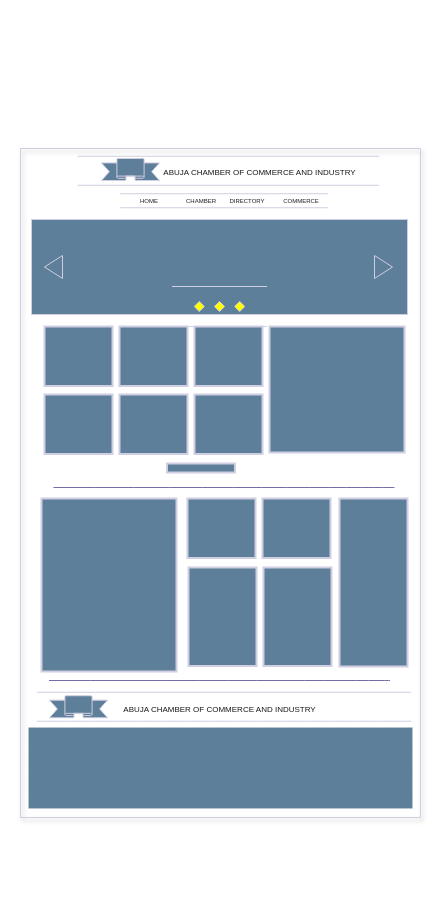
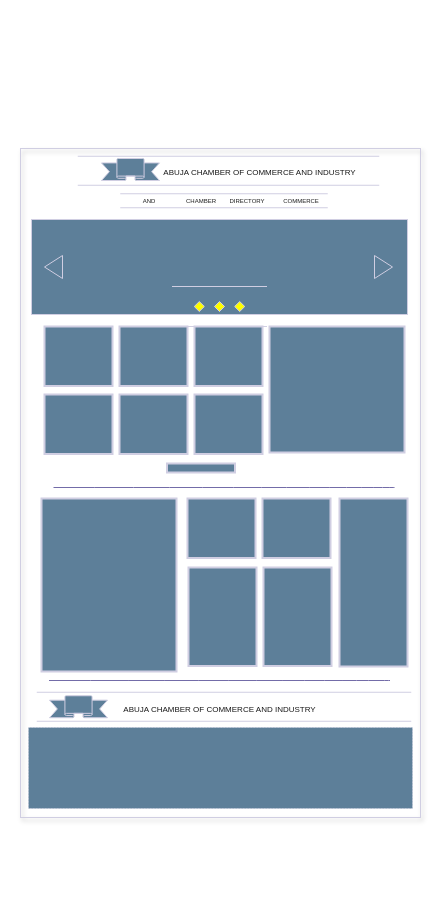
  <mxCell id="0" />
  <mxCell id="1" parent="0" />
  <mxCell id="2" value="" style="rounded=0;whiteSpace=wrap;html=1;fillColor=none;strokeColor=#D0CEE2;glass=0;shadow=1;labelBackgroundColor=none;fontColor=#1A1A1A;" vertex="1" parent="1"><mxGeometry x="20" y="148" width="400" height="669" as="geometry" /></mxCell>
  <mxCell id="3" value="" style="verticalLabelPosition=bottom;verticalAlign=top;html=1;shape=mxgraph.basic.banner;labelBackgroundColor=none;fillColor=#5D7F99;strokeColor=#D0CEE2;fontColor=#1A1A1A;rounded=0;" vertex="1" parent="1"><mxGeometry x="101" y="158" width="58" height="22" as="geometry" /></mxCell>
  <mxCell id="4" value="&lt;font data-sider-select-id=&quot;92853784-e7b6-4061-a4d0-c4a2aea4d343&quot; style=&quot;font-size: 8px;&quot;&gt;ABUJA CHAMBER OF COMMERCE AND INDUSTRY&lt;/font&gt;" style="text;strokeColor=none;fillColor=none;html=1;align=center;verticalAlign=middle;whiteSpace=wrap;rounded=0;fontSize=16;labelBackgroundColor=none;fontColor=#1A1A1A;" vertex="1" parent="1"><mxGeometry x="156" y="154" width="207" height="30" as="geometry" /></mxCell>
  <mxCell id="5" value="" style="shape=partialRectangle;whiteSpace=wrap;html=1;top=0;bottom=0;fillColor=none;rotation=90;labelBackgroundColor=none;strokeColor=#D0CEE2;fontColor=#1A1A1A;rounded=0;" vertex="1" parent="1"><mxGeometry x="213.5" y="20" width="29" height="300.5" as="geometry" /></mxCell>
- <mxCell id="6" value="&lt;font data-sider-select-id=&quot;39fc411e-d209-439e-bfaf-4a5602e4df4e&quot; style=&quot;font-size: 6px;&quot;&gt;HOME&lt;/font&gt;" style="text;html=1;align=center;verticalAlign=middle;whiteSpace=wrap;rounded=0;fontSize=16;labelBackgroundColor=none;fontColor=#1A1A1A;" vertex="1" parent="1"><mxGeometry x="119" y="182" width="60" height="30" as="geometry" /></mxCell>
+ <mxCell id="6" value="&lt;font data-sider-select-id=&quot;39fc411e-d209-439e-bfaf-4a5602e4df4e&quot; style=&quot;font-size: 6px;&quot;&gt;AND&lt;/font&gt;" style="text;html=1;align=center;verticalAlign=middle;whiteSpace=wrap;rounded=0;fontSize=16;labelBackgroundColor=none;fontColor=#1A1A1A;" vertex="1" parent="1"><mxGeometry x="119" y="182" width="60" height="30" as="geometry" /></mxCell>
  <mxCell id="7" value="" style="shape=partialRectangle;whiteSpace=wrap;html=1;top=0;bottom=0;fillColor=none;rotation=90;labelBackgroundColor=none;strokeColor=#D0CEE2;fontColor=#1A1A1A;rounded=0;" vertex="1" parent="1"><mxGeometry x="216.5" y="97" width="14" height="206.5" as="geometry" /></mxCell>
  <mxCell id="8" value="&lt;font data-sider-select-id=&quot;39fc411e-d209-439e-bfaf-4a5602e4df4e&quot; style=&quot;font-size: 6px;&quot;&gt;CHAMBER&lt;/font&gt;" style="text;html=1;align=center;verticalAlign=middle;whiteSpace=wrap;rounded=0;fontSize=16;labelBackgroundColor=none;fontColor=#1A1A1A;" vertex="1" parent="1"><mxGeometry x="170.5" y="182" width="60" height="30" as="geometry" /></mxCell>
  <mxCell id="9" value="&lt;font data-sider-select-id=&quot;39fc411e-d209-439e-bfaf-4a5602e4df4e&quot; style=&quot;font-size: 6px;&quot;&gt;DIRECTORY&lt;/font&gt;" style="text;html=1;align=center;verticalAlign=middle;whiteSpace=wrap;rounded=0;fontSize=16;labelBackgroundColor=none;fontColor=#1A1A1A;" vertex="1" parent="1"><mxGeometry x="216.5" y="182" width="60" height="30" as="geometry" /></mxCell>
  <mxCell id="10" value="&lt;font data-sider-select-id=&quot;39fc411e-d209-439e-bfaf-4a5602e4df4e&quot; style=&quot;font-size: 6px;&quot;&gt;COMMERCE&lt;/font&gt;" style="text;html=1;align=center;verticalAlign=middle;whiteSpace=wrap;rounded=0;fontSize=16;labelBackgroundColor=none;fontColor=#1A1A1A;" vertex="1" parent="1"><mxGeometry x="271" y="182.25" width="60" height="30" as="geometry" /></mxCell>
  <mxCell id="11" value="" style="rounded=0;whiteSpace=wrap;html=1;labelBackgroundColor=none;fillColor=#5D7F99;strokeColor=#D0CEE2;fontColor=#1A1A1A;" vertex="1" parent="1"><mxGeometry x="31" y="219" width="376" height="95" as="geometry" /></mxCell>
  <mxCell id="12" value="" style="verticalLabelPosition=bottom;verticalAlign=top;html=1;shape=mxgraph.flowchart.parallel_mode;pointerEvents=1;fillColor=none;strokeColor=#D0CEE2;labelBackgroundColor=none;fontColor=#1A1A1A;rounded=0;" vertex="1" parent="1"><mxGeometry x="171.5" y="286" width="95" height="40" as="geometry" /></mxCell>
  <mxCell id="13" value="" style="shape=partialRectangle;whiteSpace=wrap;html=1;top=0;bottom=0;fillColor=none;rotation=90;labelBackgroundColor=none;strokeColor=#D0CEE2;fontColor=#1A1A1A;rounded=0;" vertex="1" parent="1"><mxGeometry x="209" y="519.5" width="29" height="373.5" as="geometry" /></mxCell>
  <mxCell id="14" value="" style="rounded=0;whiteSpace=wrap;html=1;absoluteArcSize=1;arcSize=14;strokeWidth=2;labelBackgroundColor=none;fillColor=#5D7F99;strokeColor=#D0CEE2;fontColor=#1A1A1A;" vertex="1" parent="1"><mxGeometry x="44" y="326" width="68" height="59.5" as="geometry" /></mxCell>
  <mxCell id="15" value="" style="rounded=0;whiteSpace=wrap;html=1;absoluteArcSize=1;arcSize=14;strokeWidth=2;labelBackgroundColor=none;fillColor=#5D7F99;strokeColor=#D0CEE2;fontColor=#1A1A1A;" vertex="1" parent="1"><mxGeometry x="119" y="326" width="68" height="59.5" as="geometry" /></mxCell>
  <mxCell id="16" value="" style="rounded=0;whiteSpace=wrap;html=1;absoluteArcSize=1;arcSize=14;strokeWidth=2;labelBackgroundColor=none;fillColor=#5D7F99;strokeColor=#D0CEE2;fontColor=#1A1A1A;" vertex="1" parent="1"><mxGeometry x="194" y="326" width="68" height="59.5" as="geometry" /></mxCell>
  <mxCell id="17" value="" style="rounded=0;whiteSpace=wrap;html=1;absoluteArcSize=1;arcSize=14;strokeWidth=2;labelBackgroundColor=none;fillColor=#5D7F99;strokeColor=#D0CEE2;fontColor=#1A1A1A;" vertex="1" parent="1"><mxGeometry x="44" y="394" width="68" height="59.5" as="geometry" /></mxCell>
  <mxCell id="18" value="" style="rounded=0;whiteSpace=wrap;html=1;absoluteArcSize=1;arcSize=14;strokeWidth=2;labelBackgroundColor=none;fillColor=#5D7F99;strokeColor=#D0CEE2;fontColor=#1A1A1A;" vertex="1" parent="1"><mxGeometry x="119" y="394" width="68" height="59.5" as="geometry" /></mxCell>
  <mxCell id="19" value="" style="rounded=0;whiteSpace=wrap;html=1;absoluteArcSize=1;arcSize=14;strokeWidth=2;labelBackgroundColor=none;fillColor=#5D7F99;strokeColor=#D0CEE2;fontColor=#1A1A1A;" vertex="1" parent="1"><mxGeometry x="194" y="394" width="68" height="59.5" as="geometry" /></mxCell>
  <mxCell id="20" value="" style="rounded=0;whiteSpace=wrap;html=1;absoluteArcSize=1;arcSize=14;strokeWidth=2;labelBackgroundColor=none;fillColor=#5D7F99;strokeColor=#D0CEE2;fontColor=#1A1A1A;" vertex="1" parent="1"><mxGeometry x="269" y="326" width="135" height="126" as="geometry" /></mxCell>
  <mxCell id="21" value="" style="rounded=0;whiteSpace=wrap;html=1;absoluteArcSize=1;arcSize=14;strokeWidth=2;labelBackgroundColor=none;fillColor=#5D7F99;strokeColor=#D0CEE2;fontColor=#1A1A1A;" vertex="1" parent="1"><mxGeometry x="166.5" y="463" width="68" height="9" as="geometry" /></mxCell>
  <mxCell id="22" value="" style="verticalLabelPosition=bottom;verticalAlign=top;html=1;shape=mxgraph.basic.banner;labelBackgroundColor=none;fillColor=#5D7F99;strokeColor=#D0CEE2;fontColor=#1A1A1A;rounded=0;" vertex="1" parent="1"><mxGeometry x="49" y="695.25" width="58" height="22" as="geometry" /></mxCell>
  <mxCell id="23" value="&lt;font data-sider-select-id=&quot;92853784-e7b6-4061-a4d0-c4a2aea4d343&quot; style=&quot;font-size: 8px;&quot;&gt;ABUJA CHAMBER OF COMMERCE AND INDUSTRY&lt;/font&gt;" style="text;strokeColor=none;fillColor=none;html=1;align=center;verticalAlign=middle;whiteSpace=wrap;rounded=0;fontSize=16;labelBackgroundColor=none;fontColor=#1A1A1A;" vertex="1" parent="1"><mxGeometry x="115.5" y="691.25" width="207" height="30" as="geometry" /></mxCell>
  <mxCell id="24" value="" style="rounded=0;whiteSpace=wrap;html=1;absoluteArcSize=1;arcSize=14;strokeWidth=0.5;fillColor=#5D7F99;strokeColor=#D0CEE2;dashed=1;labelBackgroundColor=none;fontColor=#1A1A1A;" vertex="1" parent="1"><mxGeometry x="28" y="727" width="384" height="81" as="geometry" /></mxCell>
  <mxCell id="25" value="" style="endArrow=none;html=1;rounded=0;fontSize=12;startSize=8;endSize=8;curved=1;labelBackgroundColor=none;strokeColor=#736CA8;fontColor=default;" edge="1" parent="1"><mxGeometry width="50" height="50" relative="1" as="geometry"><mxPoint x="394" y="487" as="sourcePoint" /><mxPoint x="53" y="487" as="targetPoint" /></mxGeometry></mxCell>
  <mxCell id="26" value="" style="endArrow=none;html=1;rounded=0;fontSize=12;startSize=8;endSize=8;curved=1;labelBackgroundColor=none;strokeColor=#736CA8;fontColor=default;" edge="1" parent="1"><mxGeometry width="50" height="50" relative="1" as="geometry"><mxPoint x="389.5" y="680" as="sourcePoint" /><mxPoint x="48.5" y="680" as="targetPoint" /></mxGeometry></mxCell>
  <mxCell id="27" value="" style="rounded=0;whiteSpace=wrap;html=1;absoluteArcSize=1;arcSize=14;strokeWidth=2;labelBackgroundColor=none;fillColor=#5D7F99;strokeColor=#D0CEE2;fontColor=#1A1A1A;" vertex="1" parent="1"><mxGeometry x="41" y="498" width="135" height="173" as="geometry" /></mxCell>
  <mxCell id="28" value="" style="rounded=0;whiteSpace=wrap;html=1;absoluteArcSize=1;arcSize=14;strokeWidth=2;labelBackgroundColor=none;fillColor=#5D7F99;strokeColor=#D0CEE2;fontColor=#1A1A1A;" vertex="1" parent="1"><mxGeometry x="263" y="567" width="68" height="98.5" as="geometry" /></mxCell>
  <mxCell id="29" value="" style="rounded=0;whiteSpace=wrap;html=1;absoluteArcSize=1;arcSize=14;strokeWidth=2;labelBackgroundColor=none;fillColor=#5D7F99;strokeColor=#D0CEE2;fontColor=#1A1A1A;" vertex="1" parent="1"><mxGeometry x="262" y="498" width="68" height="59.5" as="geometry" /></mxCell>
  <mxCell id="30" value="" style="rounded=0;whiteSpace=wrap;html=1;absoluteArcSize=1;arcSize=14;strokeWidth=2;labelBackgroundColor=none;fillColor=#5D7F99;strokeColor=#D0CEE2;fontColor=#1A1A1A;" vertex="1" parent="1"><mxGeometry x="188" y="567" width="68" height="98.5" as="geometry" /></mxCell>
  <mxCell id="31" value="" style="rounded=0;whiteSpace=wrap;html=1;absoluteArcSize=1;arcSize=14;strokeWidth=2;labelBackgroundColor=none;fillColor=#5D7F99;strokeColor=#D0CEE2;fontColor=#1A1A1A;" vertex="1" parent="1"><mxGeometry x="187" y="498" width="68" height="59.5" as="geometry" /></mxCell>
  <mxCell id="32" value="" style="rounded=0;whiteSpace=wrap;html=1;absoluteArcSize=1;arcSize=14;strokeWidth=2;labelBackgroundColor=none;fillColor=#5D7F99;strokeColor=#D0CEE2;fontColor=#1A1A1A;" vertex="1" parent="1"><mxGeometry x="339" y="498" width="68" height="168" as="geometry" /></mxCell>
  <mxCell id="33" value="" style="triangle;whiteSpace=wrap;html=1;labelBackgroundColor=none;fillColor=#5D7F99;strokeColor=#D0CEE2;fontColor=#1A1A1A;rounded=0;" vertex="1" parent="1"><mxGeometry x="374" y="255" width="18" height="23" as="geometry" /></mxCell>
  <mxCell id="34" value="" style="triangle;whiteSpace=wrap;html=1;rotation=-180;labelBackgroundColor=none;fillColor=#5D7F99;strokeColor=#D0CEE2;fontColor=#1A1A1A;rounded=0;" vertex="1" parent="1"><mxGeometry x="44" y="255" width="18" height="23" as="geometry" /></mxCell>
